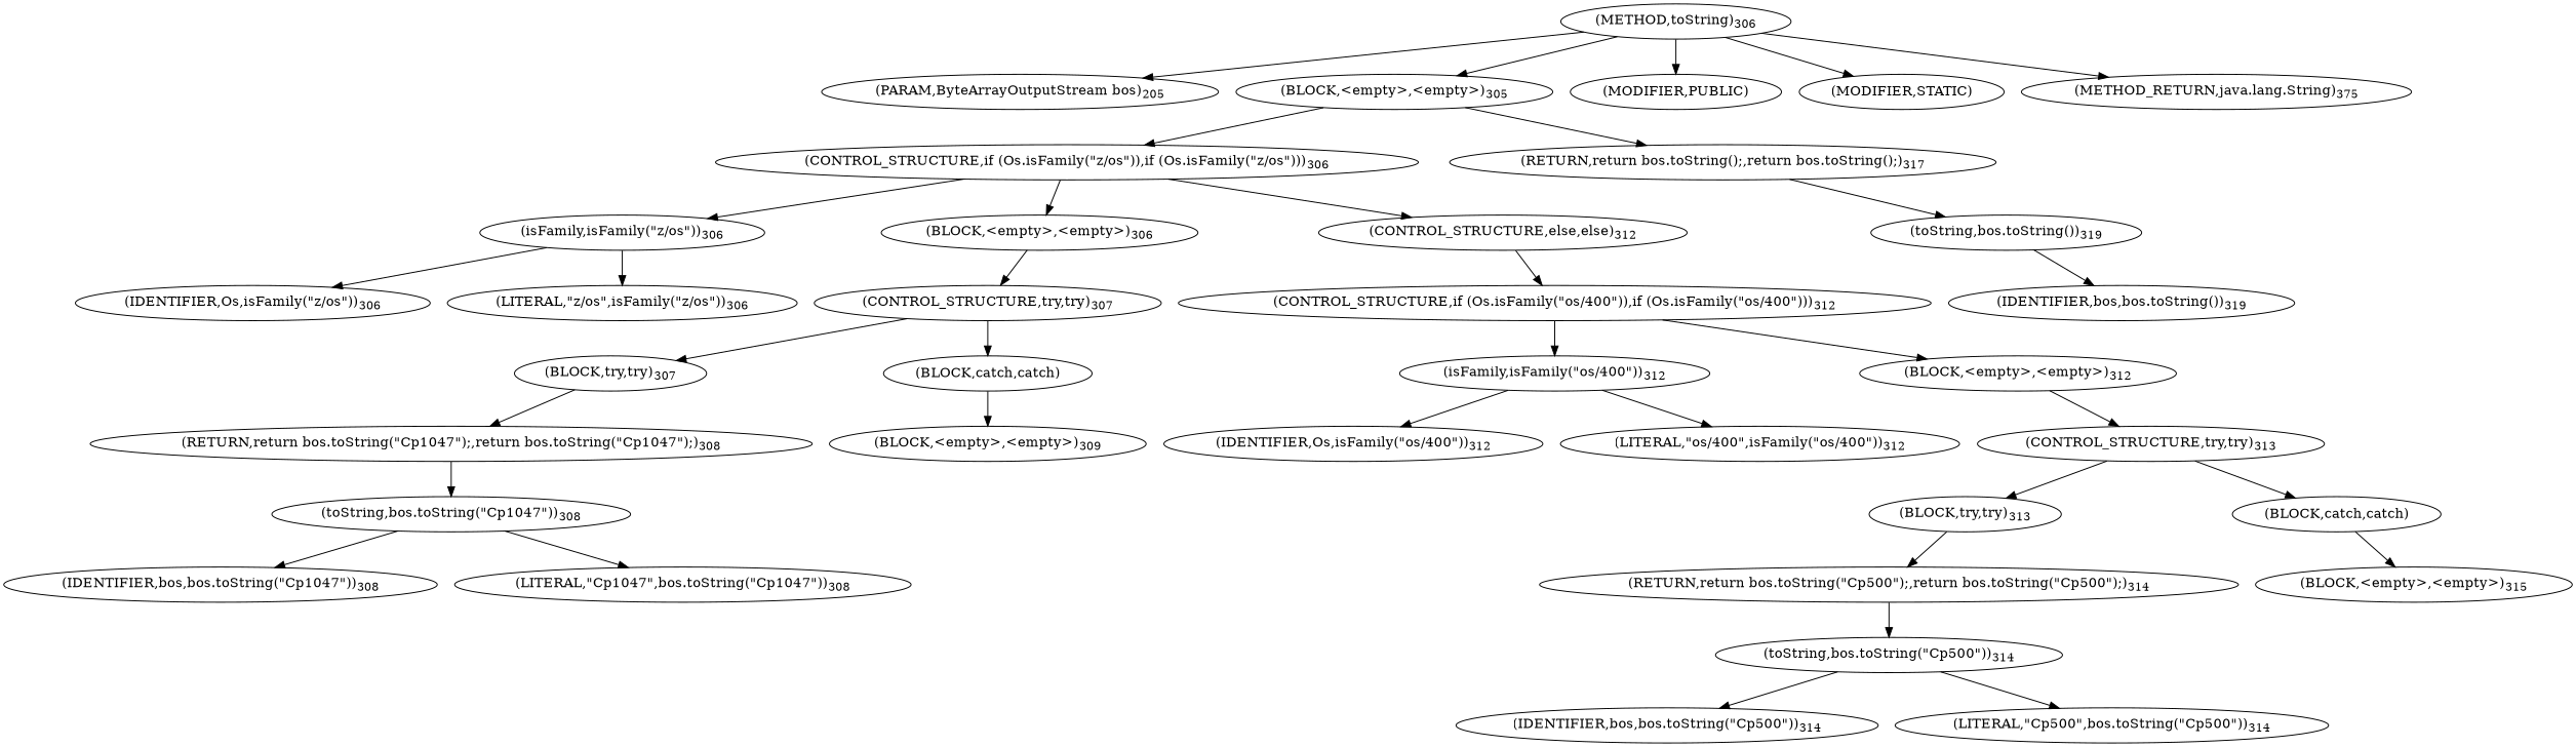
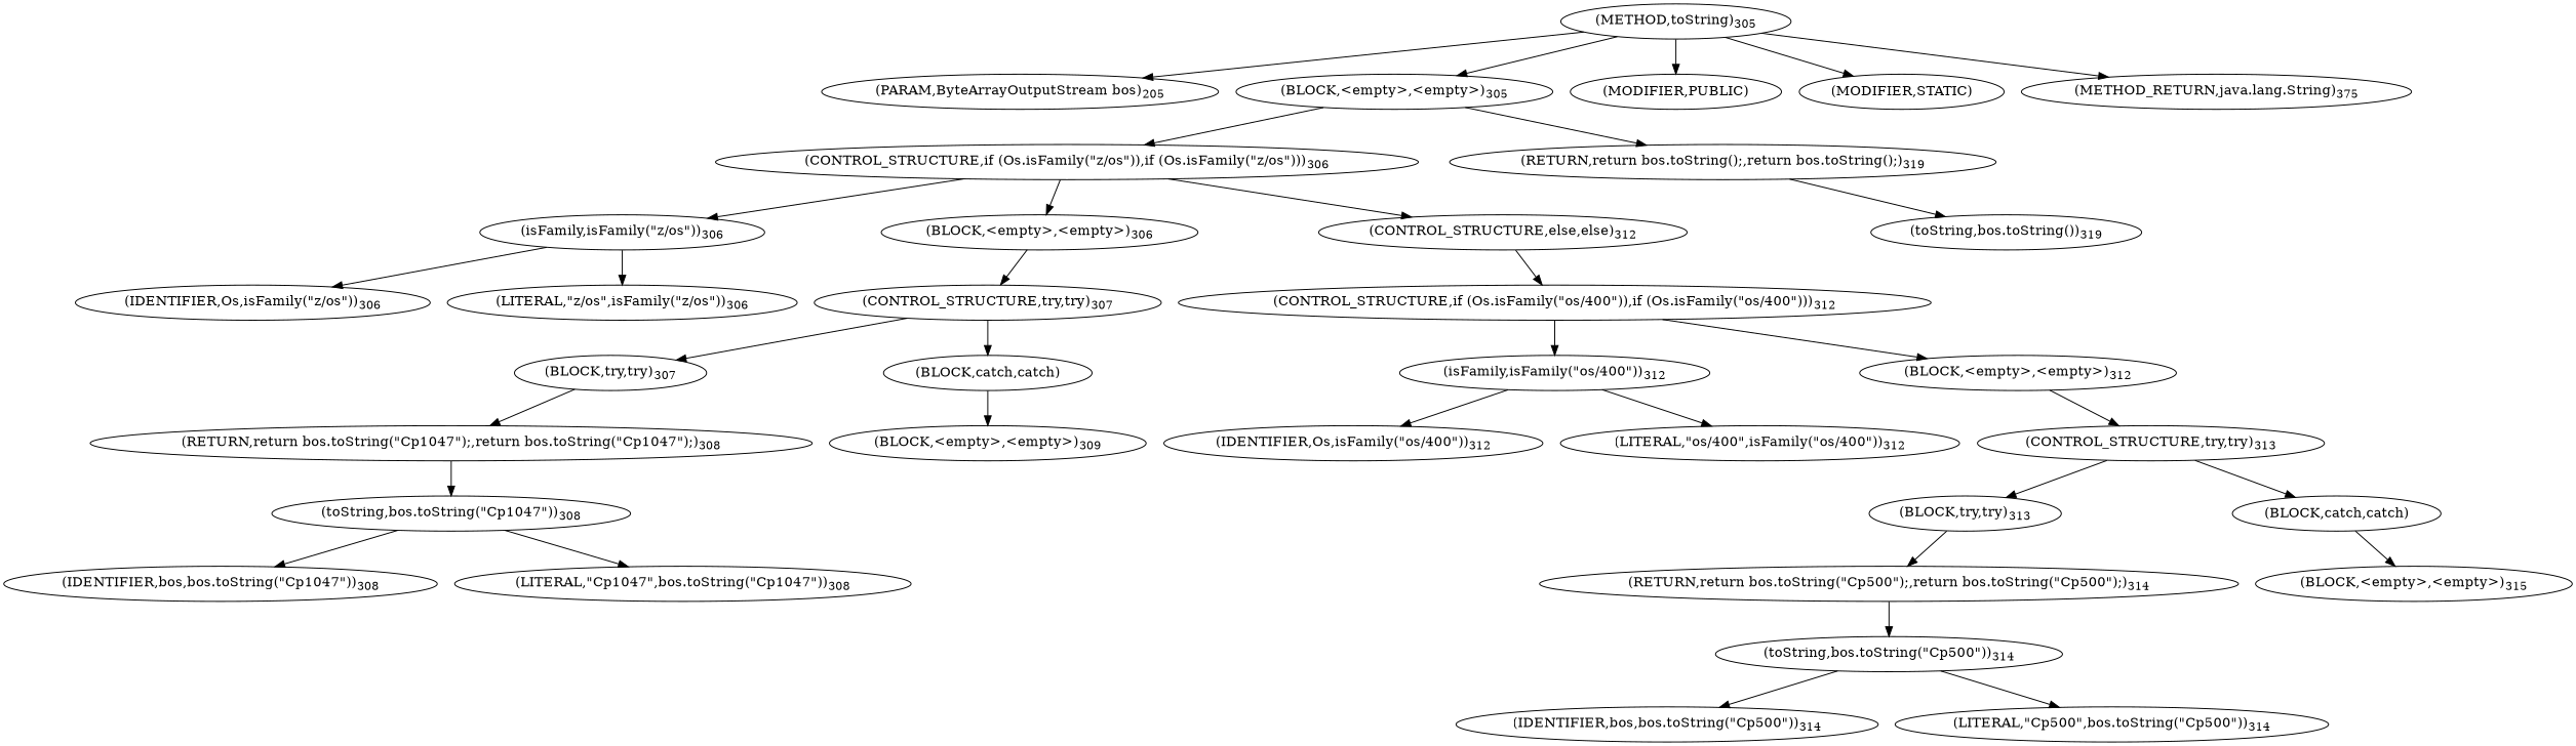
  digraph {
-   n1 [label=<(METHOD,toString)<SUB>306</SUB>>]
+   n1 [label=<(METHOD,toString)<SUB>305</SUB>>]
    n2 [label=<(PARAM,ByteArrayOutputStream bos)<SUB>205</SUB>>]
    n3 [label=<(BLOCK,&lt;empty&gt;,&lt;empty&gt;)<SUB>305</SUB>>]
    n4 [label=<(MODIFIER,PUBLIC)>]
    n5 [label=<(MODIFIER,STATIC)>]
    n6 [label=<(METHOD_RETURN,java.lang.String)<SUB>375</SUB>>]
    n7 [label=<(CONTROL_STRUCTURE,if (Os.isFamily(&quot;z/os&quot;)),if (Os.isFamily(&quot;z/os&quot;)))<SUB>306</SUB>>]
-   n8 [label=<(RETURN,return bos.toString();,return bos.toString();)<SUB>317</SUB>>]
+   n8 [label=<(RETURN,return bos.toString();,return bos.toString();)<SUB>319</SUB>>]
    n9 [label=<(isFamily,isFamily(&quot;z/os&quot;))<SUB>306</SUB>>]
    n10 [label=<(BLOCK,&lt;empty&gt;,&lt;empty&gt;)<SUB>306</SUB>>]
    n11 [label=<(CONTROL_STRUCTURE,else,else)<SUB>312</SUB>>]
    n12 [label=<(toString,bos.toString())<SUB>319</SUB>>]
    n13 [label=<(IDENTIFIER,Os,isFamily(&quot;z/os&quot;))<SUB>306</SUB>>]
    n14 [label=<(LITERAL,&quot;z/os&quot;,isFamily(&quot;z/os&quot;))<SUB>306</SUB>>]
    n15 [label=<(CONTROL_STRUCTURE,try,try)<SUB>307</SUB>>]
    n16 [label=<(CONTROL_STRUCTURE,if (Os.isFamily(&quot;os/400&quot;)),if (Os.isFamily(&quot;os/400&quot;)))<SUB>312</SUB>>]
    n17 [label=<(BLOCK,try,try)<SUB>307</SUB>>]
    n18 [label=<(BLOCK,catch,catch)>]
    n19 [label=<(RETURN,return bos.toString(&quot;Cp1047&quot;);,return bos.toString(&quot;Cp1047&quot;);)<SUB>308</SUB>>]
    n20 [label=<(BLOCK,&lt;empty&gt;,&lt;empty&gt;)<SUB>309</SUB>>]
    n21 [label=<(toString,bos.toString(&quot;Cp1047&quot;))<SUB>308</SUB>>]
    n22 [label=<(IDENTIFIER,bos,bos.toString(&quot;Cp1047&quot;))<SUB>308</SUB>>]
    n23 [label=<(LITERAL,&quot;Cp1047&quot;,bos.toString(&quot;Cp1047&quot;))<SUB>308</SUB>>]
    n24 [label=<(isFamily,isFamily(&quot;os/400&quot;))<SUB>312</SUB>>]
    n25 [label=<(BLOCK,&lt;empty&gt;,&lt;empty&gt;)<SUB>312</SUB>>]
    n26 [label=<(IDENTIFIER,Os,isFamily(&quot;os/400&quot;))<SUB>312</SUB>>]
    n27 [label=<(LITERAL,&quot;os/400&quot;,isFamily(&quot;os/400&quot;))<SUB>312</SUB>>]
    n28 [label=<(CONTROL_STRUCTURE,try,try)<SUB>313</SUB>>]
    n29 [label=<(BLOCK,try,try)<SUB>313</SUB>>]
    n30 [label=<(BLOCK,catch,catch)>]
    n31 [label=<(RETURN,return bos.toString(&quot;Cp500&quot;);,return bos.toString(&quot;Cp500&quot;);)<SUB>314</SUB>>]
    n32 [label=<(BLOCK,&lt;empty&gt;,&lt;empty&gt;)<SUB>315</SUB>>]
    n33 [label=<(toString,bos.toString(&quot;Cp500&quot;))<SUB>314</SUB>>]
    n34 [label=<(IDENTIFIER,bos,bos.toString(&quot;Cp500&quot;))<SUB>314</SUB>>]
    n35 [label=<(LITERAL,&quot;Cp500&quot;,bos.toString(&quot;Cp500&quot;))<SUB>314</SUB>>]
-   n36 [label=<(IDENTIFIER,bos,bos.toString())<SUB>319</SUB>>]
    n1 -> n2
    n1 -> n3
    n1 -> n4
    n1 -> n5
    n1 -> n6
    n3 -> n7
    n3 -> n8
    n7 -> n9
    n7 -> n10
    n7 -> n11
    n8 -> n12
    n9 -> n13
    n9 -> n14
    n10 -> n15
    n11 -> n16
-   n12 -> n36
    n15 -> n17
    n15 -> n18
    n16 -> n24
    n16 -> n25
    n17 -> n19
    n18 -> n20
    n19 -> n21
    n21 -> n22
    n21 -> n23
    n24 -> n26
    n24 -> n27
    n25 -> n28
    n28 -> n29
    n28 -> n30
    n29 -> n31
    n30 -> n32
    n31 -> n33
    n33 -> n34
    n33 -> n35
  }
